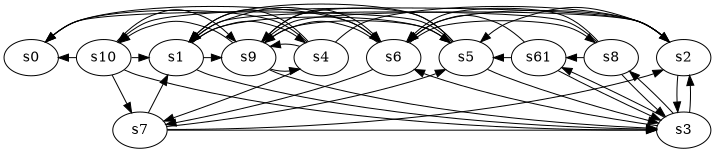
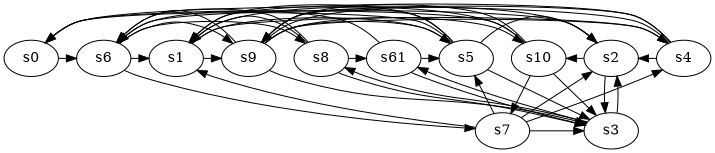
  digraph {
    node [player=1]
    s0
    s6
    s7
    s1
    s9
    s8
    s3
    s4
    s5
    s2
    n11 [label=s61 player=0]
    s10 [player=0]
    s0 -> s6 [constraint="!(time % 2 == 0)"]
    s6 -> s7
    s6 -> s1 [constraint="!(time % 6 == 4)"]
    s6 -> s9 [constraint="time % 4 == 2 || time % 5 == 4"]
    s6 -> s8 [constraint="time % 8 == 3"]
    s7 -> s1 [constraint="!(time % 3 == 2)"]
    s7 -> s3 [constraint="time % 2 == 1 || time % 2 == 1"]
-   s4 -> s7 [constraint="!(time % 2 == 0)"]
+   s7 -> s4 [constraint="!(time % 2 == 0)"]
    s7 -> s5 [constraint="time % 5 == 0"]
    s7 -> s2 [constraint="time % 3 == 2 && time % 5 == 0"]
    s1 -> s9 [constraint="time % 2 == 0 || time % 4 == 1"]
-   s1 -> s3 [constraint="time % 8 == 6"]
    s1 -> s4 [constraint="time % 4 == 1 && time % 3 == 0"]
    s1 -> s5 [constraint="!(time % 3 == 1)"]
    s9 -> s6 [constraint="!(time % 4 == 1)"]
    s9 -> s3 [constraint="time == 5 || time == 6 || time == 7 || time == 8 || time == 16"]
    s9 -> s4 [constraint="time % 4 == 0 && time % 4 == 3"]
    s9 -> s5 [constraint="!(time % 3 == 1)"]
    s9 -> s2 [constraint="time % 4 == 3 || time % 5 == 4"]
    s9 -> s10 [constraint="time == 5 || time == 14 || time == 24"]
    s8 -> s6 [constraint="time == 6 || time == 11 || time == 15"]
    s8 -> s1 [constraint="time % 3 == 0 || time % 3 == 1"]
    s8 -> s3 [constraint="time % 4 == 1 || time % 4 == 1"]
    s8 -> n11 [constraint="time % 3 == 1 && time % 5 == 4"]
-   s3 -> s6 [constraint="time % 4 == 3 || time % 2 == 1"]
    s3 -> s8 [constraint="!(time % 4 == 0)"]
    s3 -> s2 [constraint="!(time % 6 == 3)"]
    s3 -> n11 [constraint="time % 2 == 1"]
    s4 -> s0 [constraint="!(time % 4 == 1)"]
    s4 -> s1 [constraint="time == 1 || time == 6 || time == 7 || time == 10 || time == 16"]
    s4 -> s9 [constraint="time == 2 || time == 3 || time == 11"]
    s4 -> s2 [constraint="!(time % 5 == 1)"]
    s5 -> s0 [constraint="time % 2 == 0 && time % 4 == 1"]
    s5 -> s1 [constraint="time == 12 || time == 17 || time == 18"]
    s5 -> s9 [constraint="time % 8 == 7"]
    s5 -> s3 [constraint="time % 5 == 4 || time % 4 == 2"]
    s2 -> s6 [constraint="!(time % 5 == 0)"]
    s2 -> s3
-   s2 -> s5 [constraint="!(time % 3 == 0)"]
+   s5 -> s2 [constraint="!(time % 3 == 0)"]
    s2 -> s10 [constraint="time % 3 == 1 && time % 4 == 3"]
    n11 -> s6 [constraint="time % 6 == 5"]
    n11 -> s3 [constraint="time % 7 == 5"]
    n11 -> s5 [constraint="time % 8 == 4"]
    s10 -> s0 [constraint="time % 5 == 4 || time % 5 == 1"]
    s10 -> s7
    s10 -> s1 [constraint="time % 4 == 3"]
    s10 -> s9 [constraint="time % 2 == 0"]
    s10 -> s3 [constraint="!(time % 2 == 0)"]
  }
